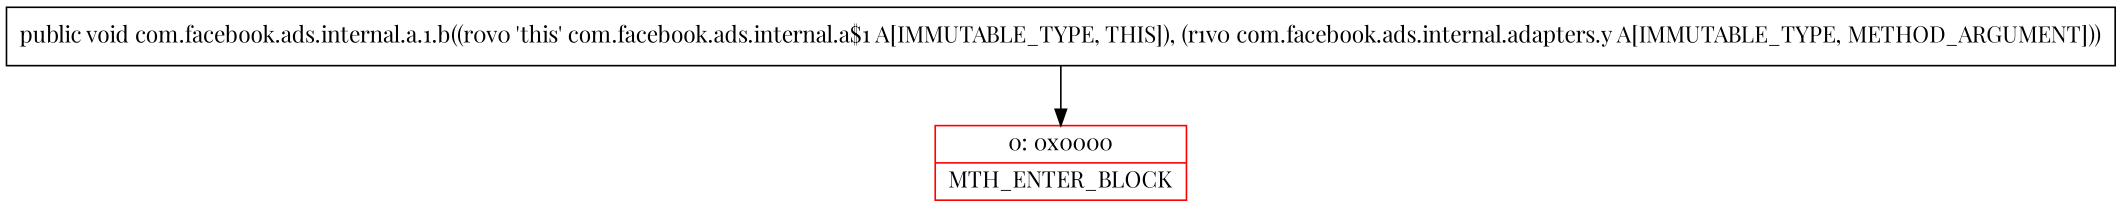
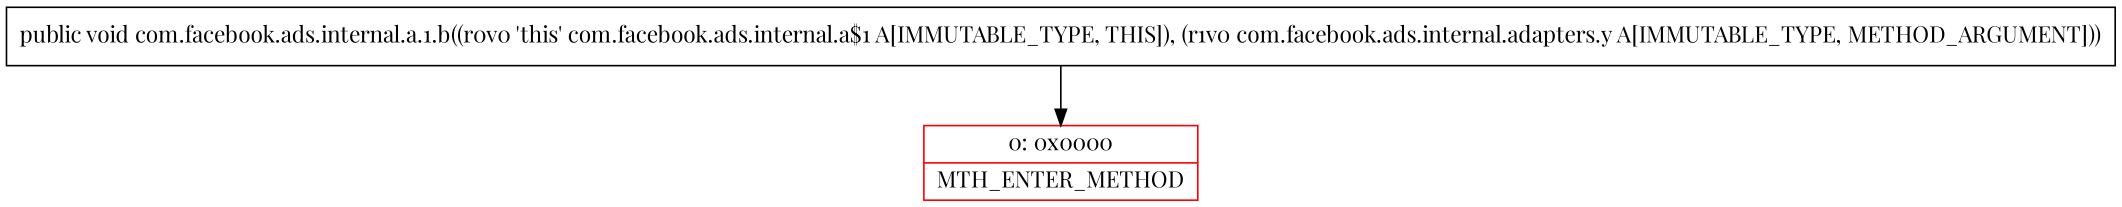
  digraph {
    fontname="Playfair Display"
    node [shape=record fontname="Playfair Display"]
-   n1 [color=red label="{0\:\ 0x0000|MTH_ENTER_BLOCK\l}"]
+   n1 [color=red label="{0\:\ 0x0000|MTH_ENTER_METHOD\l}"]
    n2 [label="{public void com.facebook.ads.internal.a.1.b((r0v0 'this' com.facebook.ads.internal.a$1 A[IMMUTABLE_TYPE, THIS]), (r1v0 com.facebook.ads.internal.adapters.y A[IMMUTABLE_TYPE, METHOD_ARGUMENT])) }"]
    subgraph cluster_1 {
      label="R(0)"
    }
    n2 -> n1 [fontname="Playfair Display"]
  }
